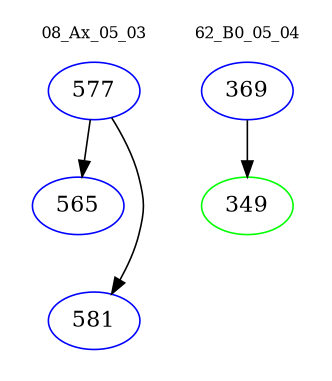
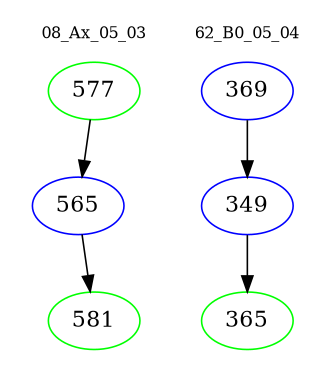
  digraph {
    node [color=blue]
    edge [color=black]
-   n1 [label=577]
+   n1 [color=green label=577]
    n2 [label=565]
-   n3 [label=581]
+   n3 [color=green label=581]
    n4 [label=369]
-   n5 [color=green label=349]
+   n5 [label=349]
+   n6 [color=green label=365]
    subgraph cluster_1 {
      color=white
      fontsize=10
      label="08_Ax_05_03"
      n1
      n2
      n3
    }
    subgraph cluster_2 {
      color=white
      fontsize=10
      label="62_B0_05_04"
      n4
      n5
+     n6
    }
    n1 -> n2
-   n1 -> n3
+   n2 -> n3
    n4 -> n5
+   n5 -> n6
  }
